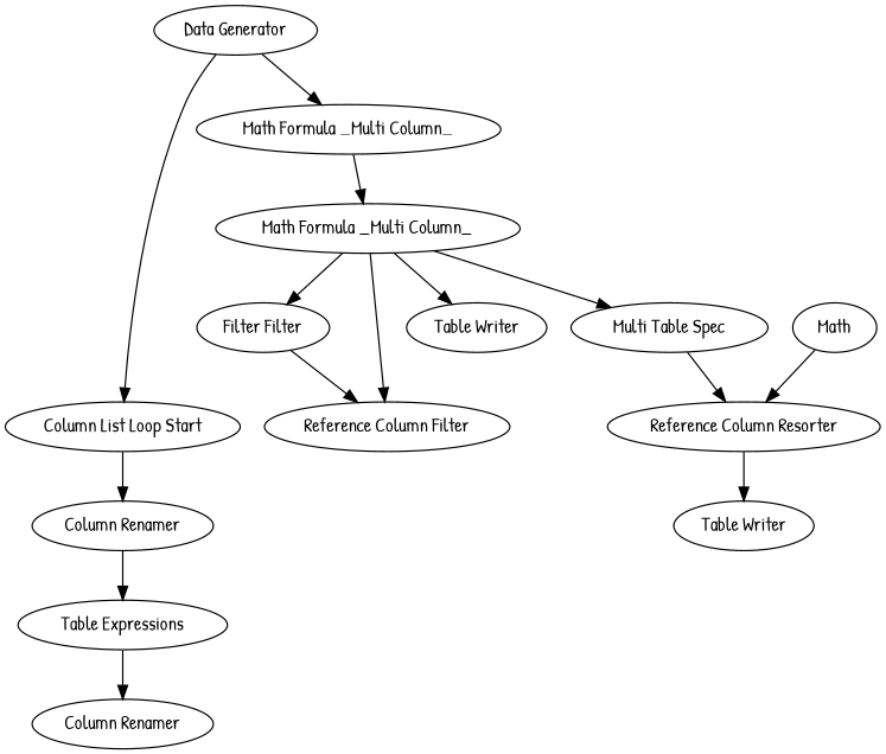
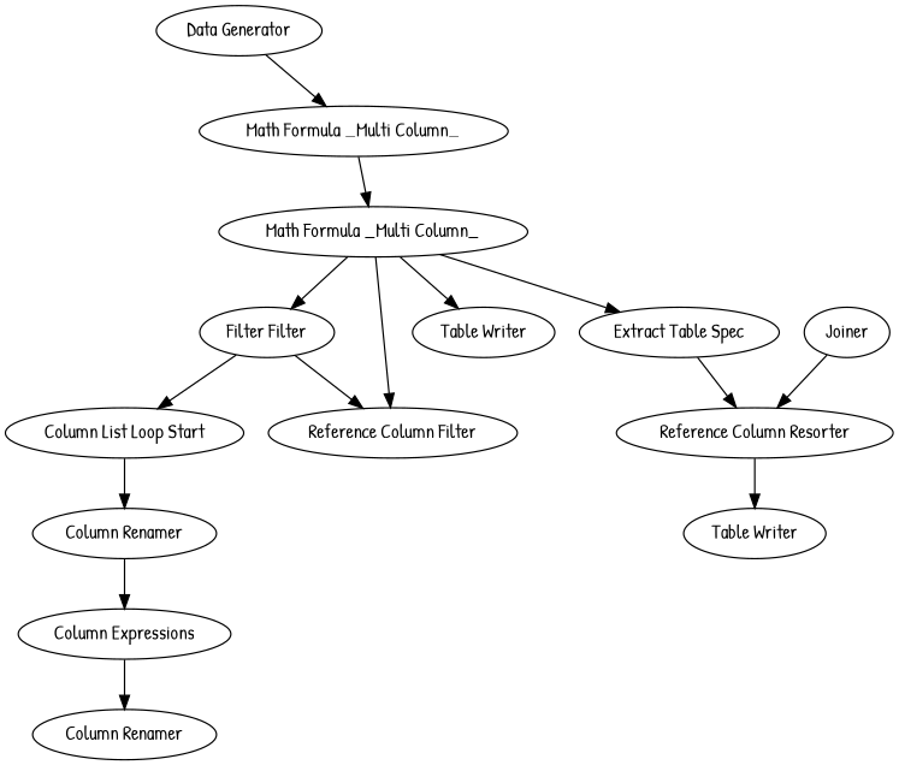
  digraph {
    fontname="Patrick Hand"
    rankdir=TB
    node [fontname="Patrick Hand"]
    edge [fontname="Patrick Hand"]
    n1 [label="Math Formula _Multi Column_"]
    n2 [label="Reference Column Filter"]
    n3 [label="Filter Filter"]
    n4 [label="Table Writer"]
-   n5 [label="Multi Table Spec"]
+   n5 [label="Extract Table Spec"]
    n6 [label="Column List Loop Start"]
    n7 [label="Reference Column Resorter"]
-   n8 [label=Math]
+   n8 [label=Joiner]
    n9 [label="Table Writer"]
    n10 [label="Math Formula _Multi Column_"]
    n11 [label="Column Renamer"]
-   n12 [label="Table Expressions"]
+   n12 [label="Column Expressions"]
    n13 [label="Column Renamer"]
    n14 [label="Data Generator"]
    n1 -> n2
    n1 -> n3
    n1 -> n4
    n1 -> n5
    n3 -> n2
-   n14 -> n6
+   n3 -> n6
    n5 -> n7
    n6 -> n11
    n7 -> n9
    n8 -> n7
    n10 -> n1
    n11 -> n12
    n12 -> n13
    n14 -> n10
  }
